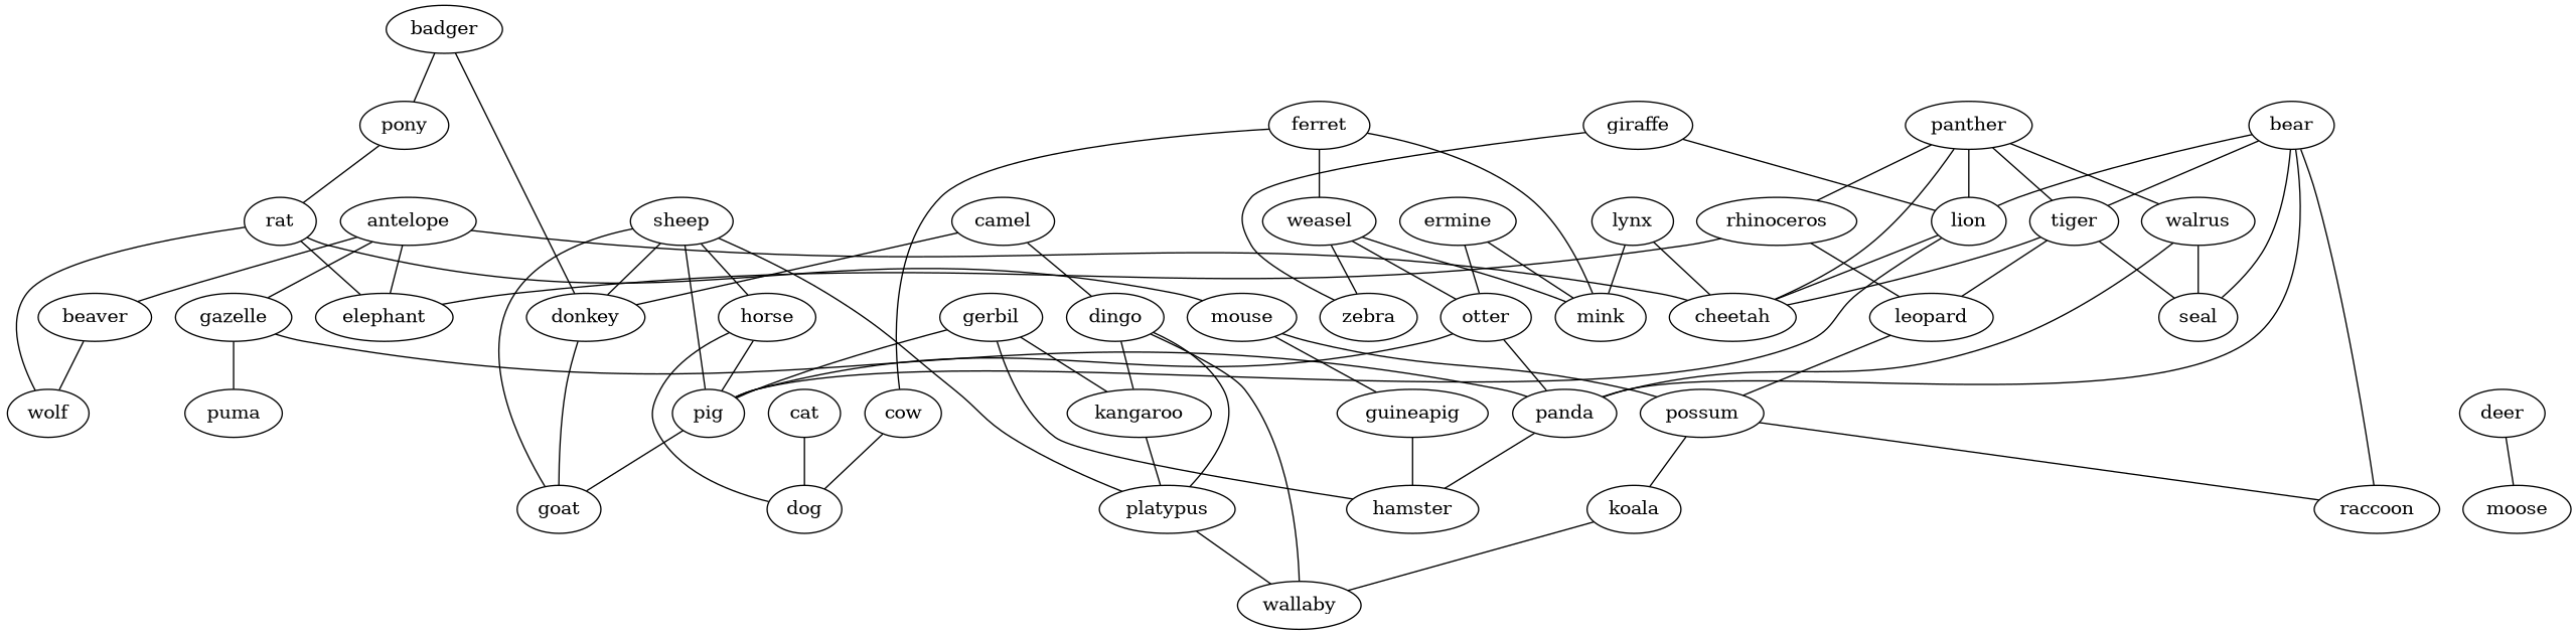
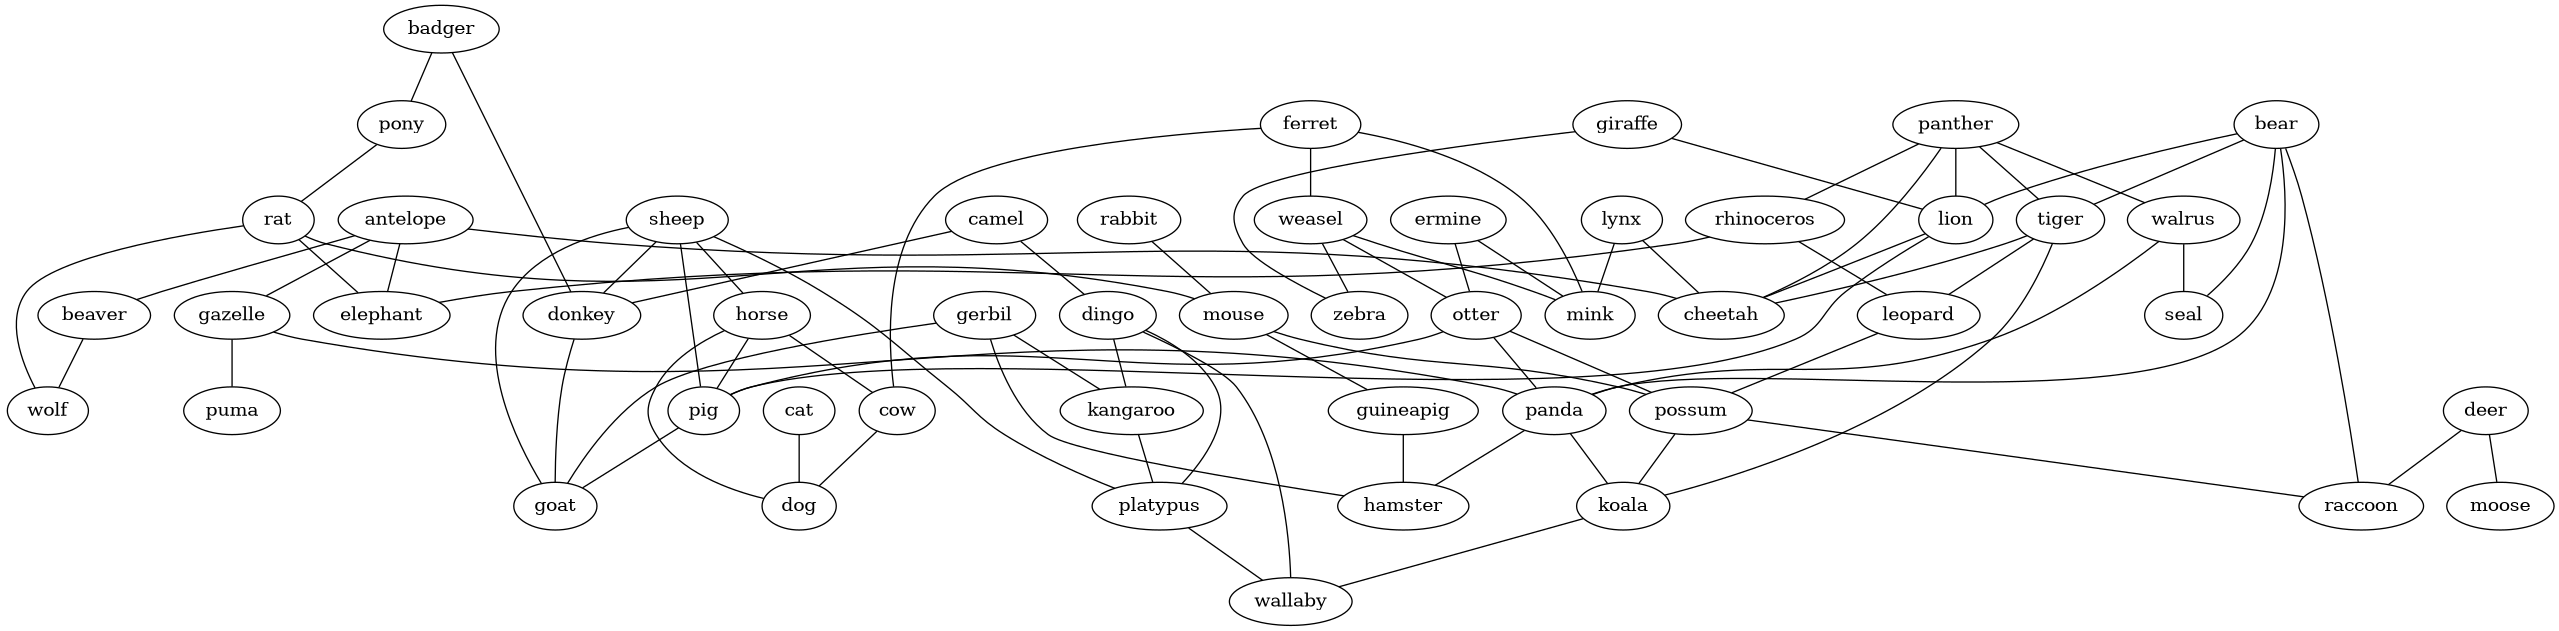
  strict graph {
    edge [weight=1]
    antelope
    gazelle
    beaver
    elephant
    cheetah
    panda
    puma
    wolf
    hamster
    koala
    ermine
    otter
    mink
    weasel
    zebra
    pig
    possum
    badger
    donkey
    pony
    goat
    rat
    sheep
    horse
    platypus
    cow
    dog
    wallaby
    gerbil
    kangaroo
    guineapig
    panther
    tiger
    lion
    walrus
    rhinoceros
    leopard
    seal
    camel
    dingo
    bear
    raccoon
    ferret
    giraffe
+   rabbit
    mouse
    cat
    lynx
    deer
    moose
    antelope -- gazelle
    antelope -- beaver
    antelope -- elephant
    antelope -- cheetah
    gazelle -- panda
    gazelle -- puma
    beaver -- wolf
    panda -- hamster
+   panda -- koala
    koala -- wallaby
    ermine -- otter
    ermine -- mink
    otter -- panda
    otter -- pig
+   otter -- possum
    weasel -- otter
    weasel -- mink
    weasel -- zebra
    pig -- goat
    possum -- koala
    possum -- raccoon
    badger -- donkey
    badger -- pony
    donkey -- goat
    pony -- rat
    rat -- elephant
    rat -- wolf
    rat -- mouse
    sheep -- pig
    sheep -- donkey
    sheep -- goat
    sheep -- horse
    sheep -- platypus
    horse -- pig
+   horse -- cow
    horse -- dog
    platypus -- wallaby
    cow -- dog
    gerbil -- hamster
-   gerbil -- pig
+   gerbil -- goat
    gerbil -- kangaroo
    kangaroo -- platypus
    guineapig -- hamster
    panther -- cheetah
    panther -- tiger
    panther -- lion
    panther -- walrus
    panther -- rhinoceros
    tiger -- cheetah
-   tiger -- seal
+   tiger -- koala
    tiger -- leopard
    lion -- cheetah
    lion -- pig
    walrus -- panda
    walrus -- seal
    rhinoceros -- elephant
    rhinoceros -- leopard
    leopard -- possum
    camel -- donkey
    camel -- dingo
    dingo -- platypus
    dingo -- wallaby
    dingo -- kangaroo
    bear -- panda
    bear -- tiger
    bear -- lion
    bear -- seal
    bear -- raccoon
    ferret -- mink
    ferret -- weasel
    ferret -- cow
    giraffe -- zebra
    giraffe -- lion
+   rabbit -- mouse
    mouse -- possum
    mouse -- guineapig
    cat -- dog
    lynx -- cheetah
    lynx -- mink
+   deer -- raccoon
    deer -- moose
  }
